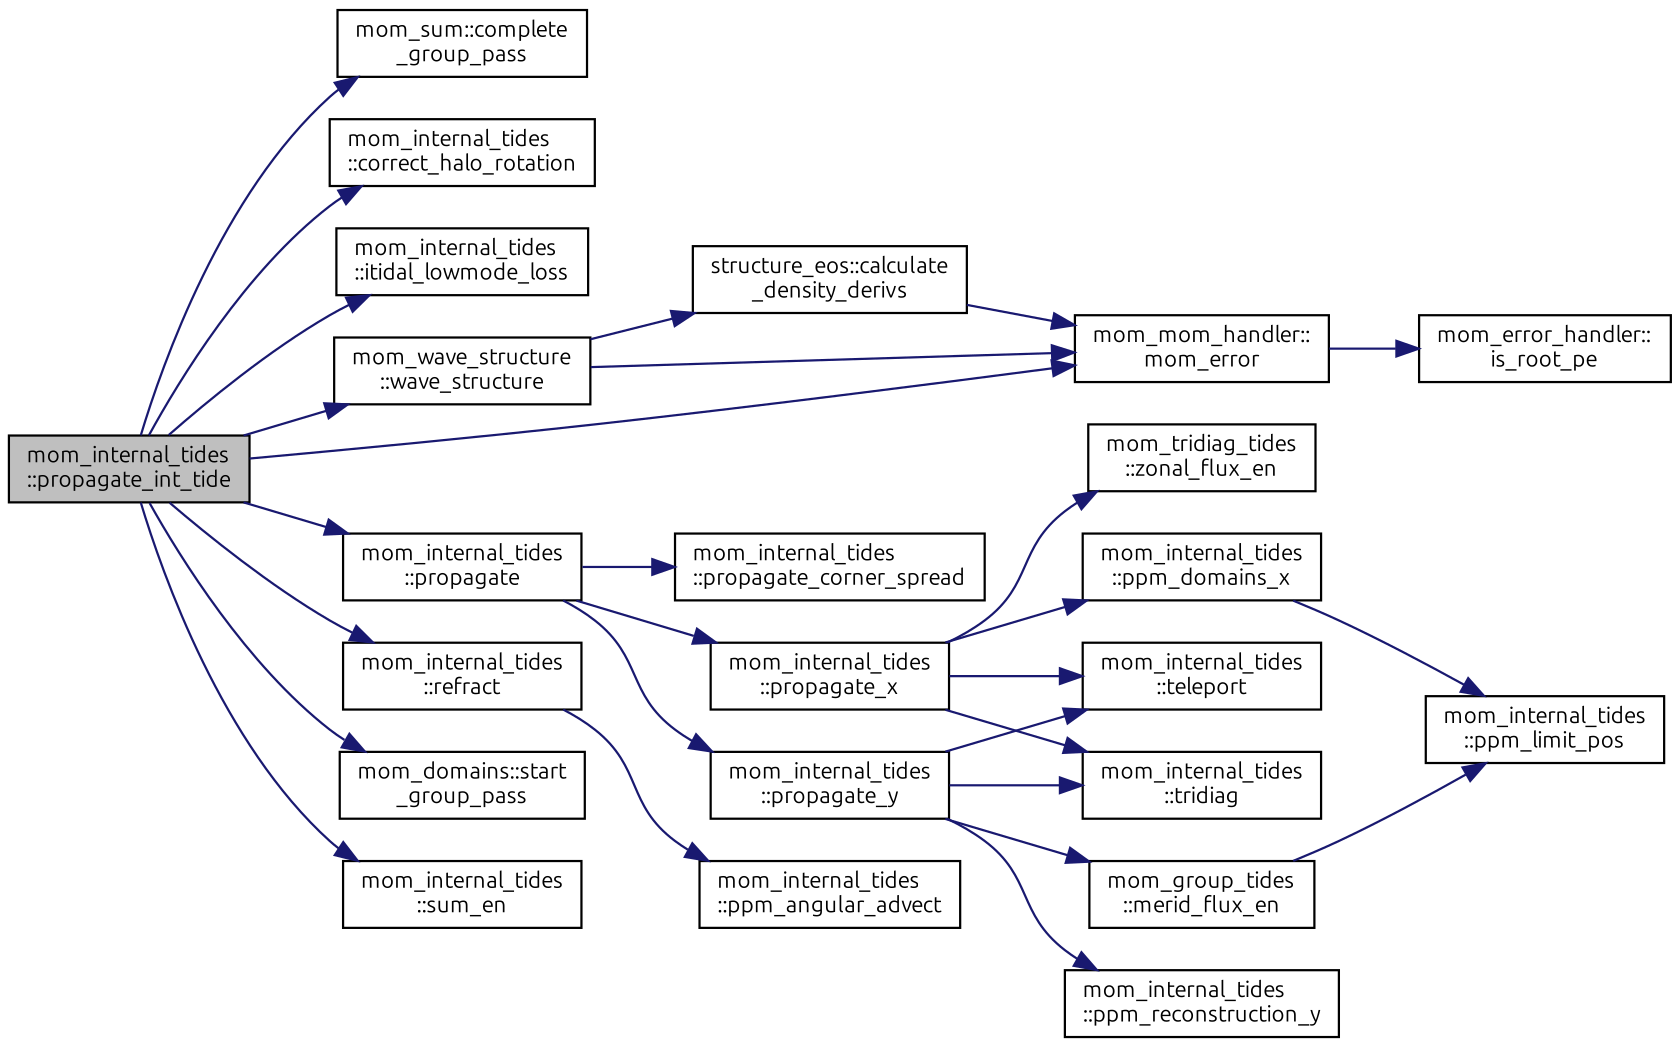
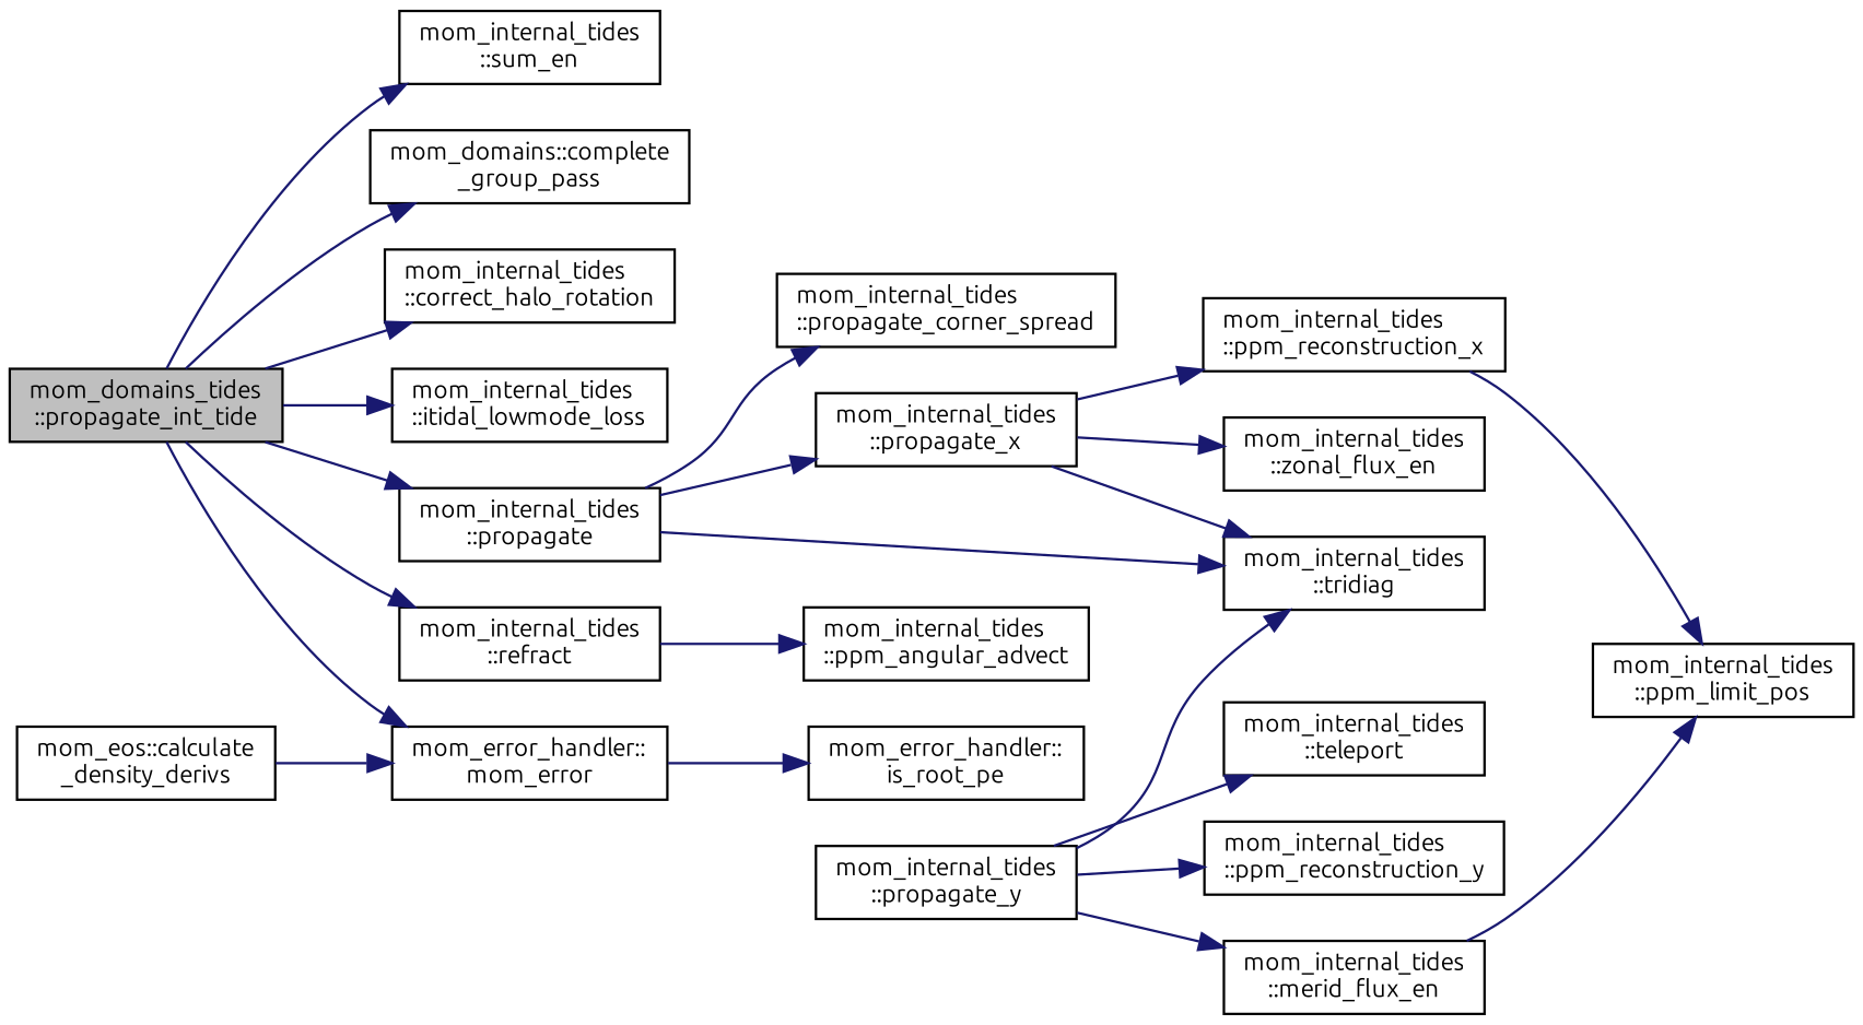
  digraph {
    fontname=Ubuntu
    rankdir=LR
    node [color=black fillcolor=white fontname=Ubuntu fontsize=10 shape=record style=filled]
    edge [color=midnightblue fontname=Ubuntu fontsize=10 labelfontname=Helvetica labelfontsize=10 style=solid]
-   n1 [fillcolor=grey75 fontcolor=black height=0.2 label="mom_internal_tides\l::propagate_int_tide" width=0.4]
-   n2 [height=0.2 label="mom_sum::complete\l_group_pass" width=0.4]
+   n1 [fillcolor=grey75 fontcolor=black height=0.2 label="mom_domains_tides\l::propagate_int_tide" width=0.4]
+   n2 [height=0.2 label="mom_domains::complete\l_group_pass" width=0.4]
    n3 [height=0.2 label="mom_internal_tides\l::correct_halo_rotation" width=0.4]
    n4 [height=0.2 label="mom_internal_tides\l::itidal_lowmode_loss" width=0.4]
-   n5 [height=0.2 label="mom_mom_handler::\lmom_error" width=0.4]
+   n5 [height=0.2 label="mom_error_handler::\lmom_error" width=0.4]
    n6 [height=0.2 label="mom_internal_tides\l::propagate" width=0.4]
    n7 [height=0.2 label="mom_internal_tides\l::refract" width=0.4]
-   n8 [height=0.2 label="mom_domains::start\l_group_pass" width=0.4]
    n9 [height=0.2 label="mom_internal_tides\l::sum_en" width=0.4]
-   n10 [height=0.2 label="mom_wave_structure\l::wave_structure" width=0.4]
    n11 [height=0.2 label="mom_error_handler::\lis_root_pe" width=0.4]
    n12 [height=0.2 label="mom_internal_tides\l::propagate_corner_spread" width=0.4]
    n13 [height=0.2 label="mom_internal_tides\l::propagate_x" width=0.4]
    n14 [height=0.2 label="mom_internal_tides\l::propagate_y" width=0.4]
    n15 [height=0.2 label="mom_internal_tides\l::ppm_angular_advect" width=0.4]
-   n16 [height=0.2 label="structure_eos::calculate\l_density_derivs" width=0.4]
-   n17 [height=0.2 label="mom_internal_tides\l::ppm_domains_x" width=0.4]
-   n18 [height=0.2 label="mom_tridiag_tides\l::zonal_flux_en" width=0.4]
+   n16 [height=0.2 label="mom_eos::calculate\l_density_derivs" width=0.4]
+   n17 [height=0.2 label="mom_internal_tides\l::ppm_reconstruction_x" width=0.4]
+   n18 [height=0.2 label="mom_internal_tides\l::zonal_flux_en" width=0.4]
    n19 [height=0.2 label="mom_internal_tides\l::tridiag" width=0.4]
    n20 [height=0.2 label="mom_internal_tides\l::teleport" width=0.4]
    n21 [height=0.2 label="mom_internal_tides\l::ppm_reconstruction_y" width=0.4]
-   n22 [height=0.2 label="mom_group_tides\l::merid_flux_en" width=0.4]
+   n22 [height=0.2 label="mom_internal_tides\l::merid_flux_en" width=0.4]
    n23 [height=0.2 label="mom_internal_tides\l::ppm_limit_pos" width=0.4]
    n1 -> n2
    n1 -> n3
    n1 -> n4
    n1 -> n5
    n1 -> n6
    n1 -> n7
-   n1 -> n8
    n1 -> n9
-   n1 -> n10
    n5 -> n11
    n6 -> n12
    n6 -> n13
-   n6 -> n14
+   n6 -> n19
    n7 -> n15
-   n10 -> n5
-   n10 -> n16
    n13 -> n17
    n13 -> n18
    n13 -> n19
-   n13 -> n20
    n14 -> n19
    n14 -> n20
    n14 -> n21
    n14 -> n22
    n16 -> n5
    n17 -> n23
    n22 -> n23
  }
